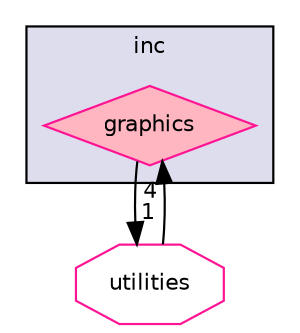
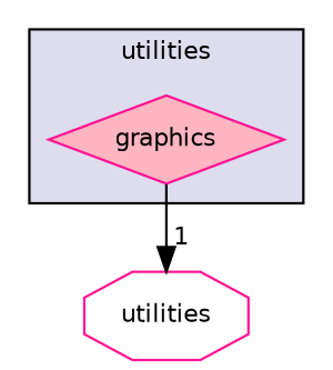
  digraph {
    compound=true
    node [fontname=Helvetica fontsize=10 style=filled color=deeppink]
    edge [labeldistance=1.5 labelfontname=Helvetica labelfontsize=10]
    n1 [fillcolor=lightpink label=graphics pencolor=black shape=diamond]
    n2 [label=utilities shape=octagon fillcolor=white]
    subgraph cluster_1 {
      bgcolor="#ddddee"
      fontname=Helvetica
      fontsize=10
-     label=inc
+     label=utilities
      pencolor=black
      n1
    }
    n1 -> n2 [headlabel=1]
-   n2 -> n1 [headlabel=4]
  }
